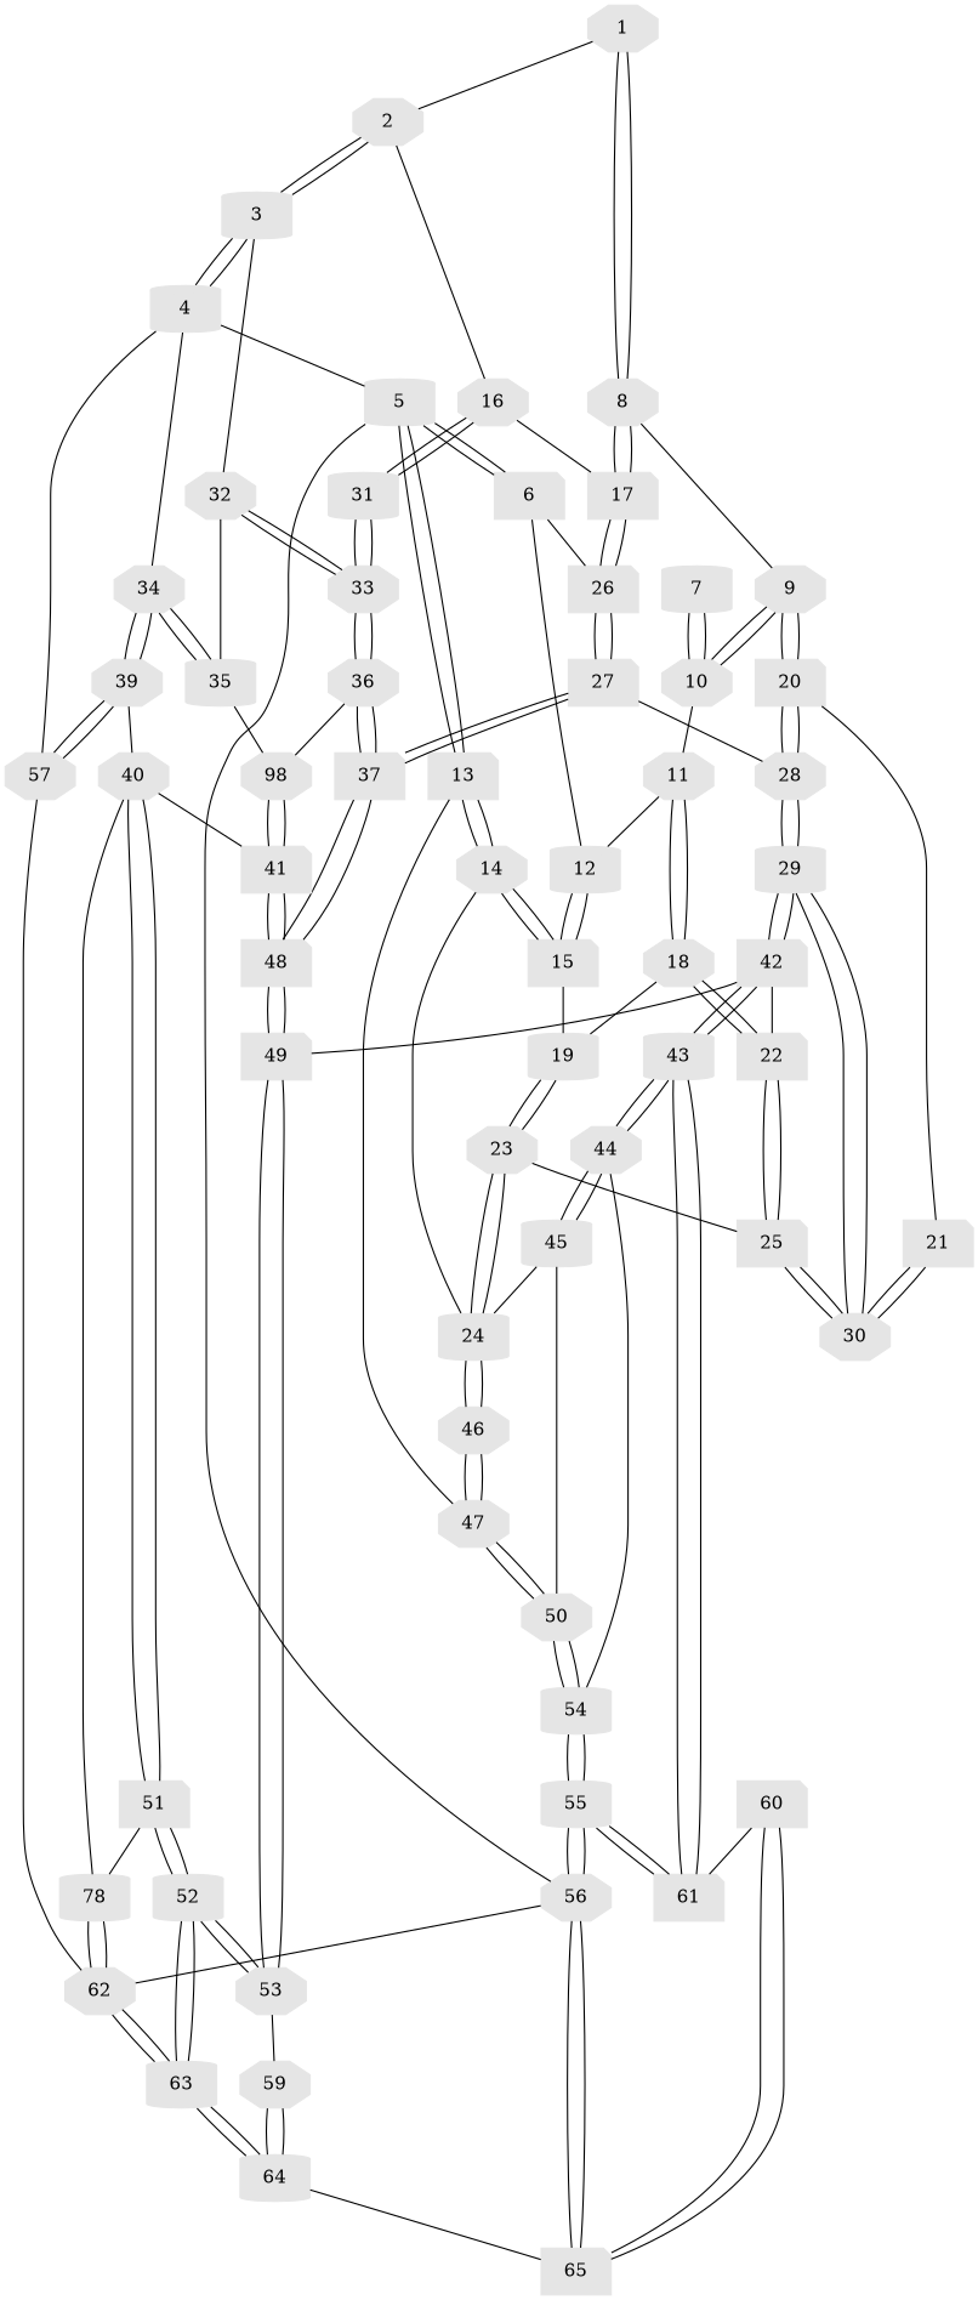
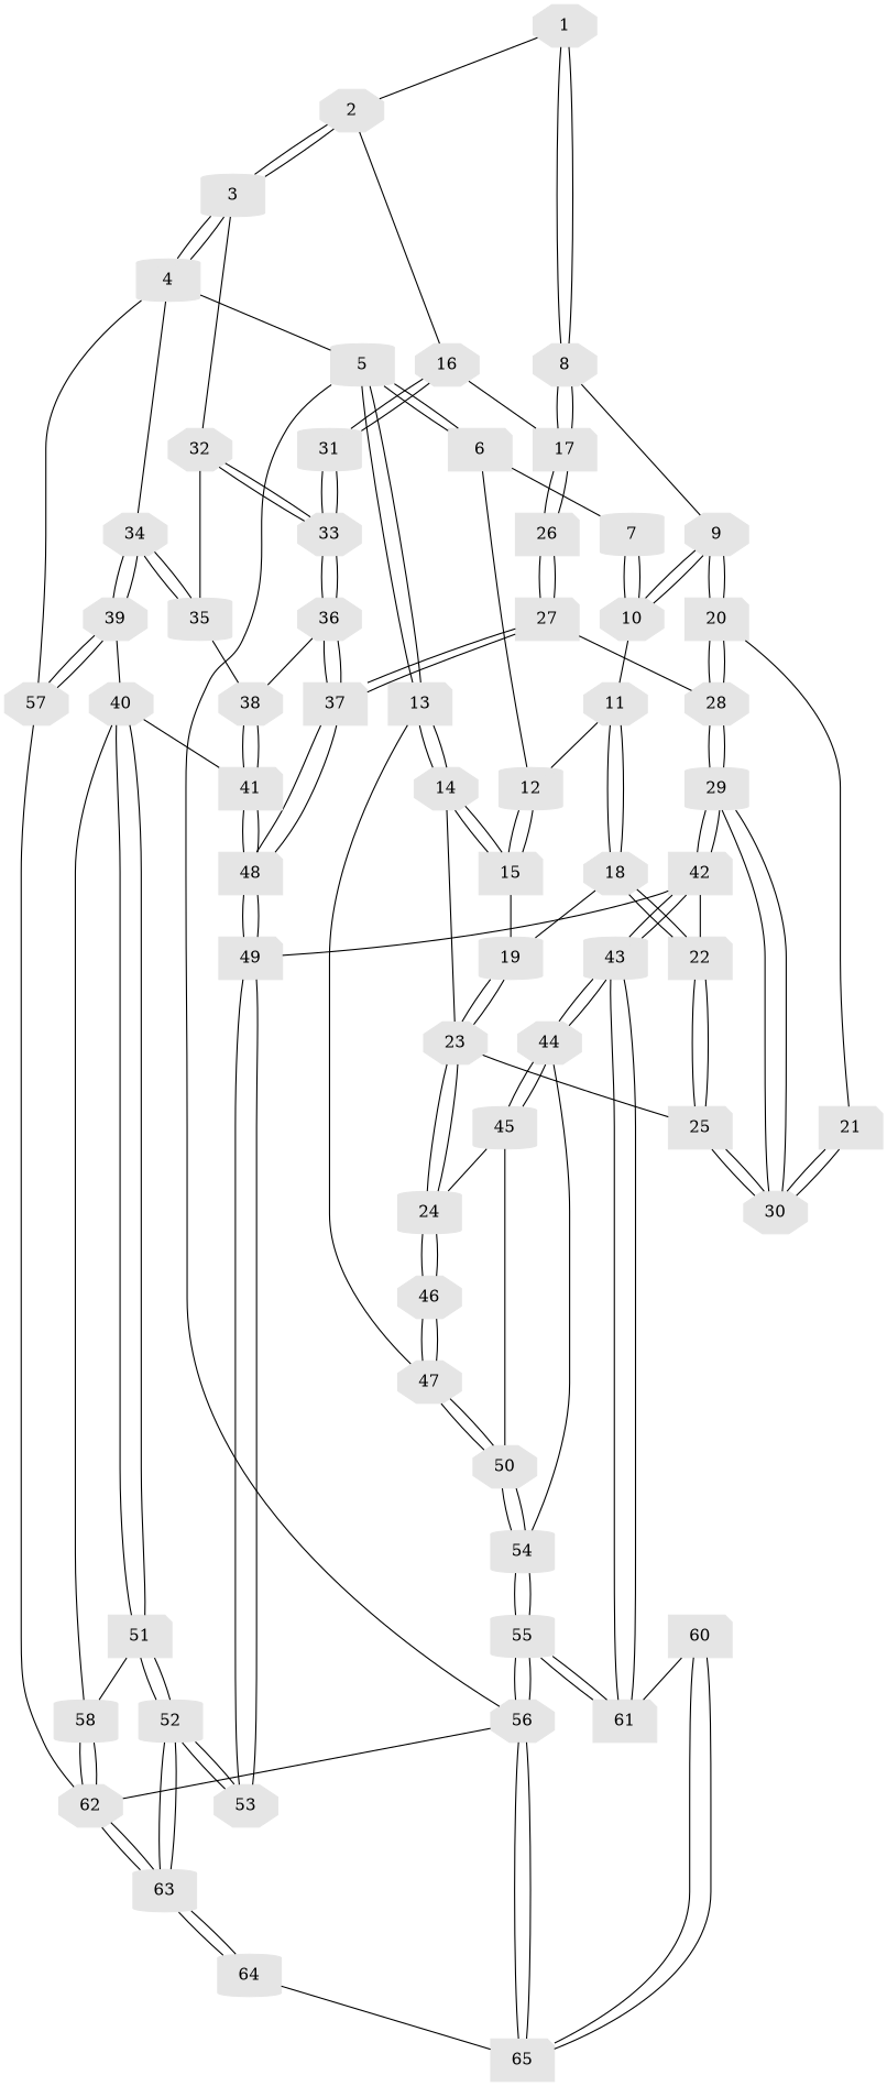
  graph {
    node [color=gray90 shape=octagon style=filled]
    1
    2
    8
    3 [shape=cylinder]
    16
    9
    17 [shape=note]
    4 [shape=cylinder]
    32
    31 [shape=cylinder]
    5 [shape=cylinder]
    34
    57
    33
    35 [shape=cylinder]
    6 [shape=note]
    13 [shape=note]
    56
    39
    62
    7 [shape=cylinder]
    12 [shape=cylinder]
    14
    47
    65 [shape=note]
    10
    15 [shape=note]
    11
    20 [shape=note]
    26 [shape=note]
    21 [shape=note]
    28
    18
    19 [shape=cylinder]
    22 [shape=note]
    24 [shape=cylinder]
    50
    46
    23
    27 [shape=note]
    25 [shape=note]
    30
    29 [shape=cylinder]
    37 [shape=note]
    48 [shape=note]
    42 [shape=note]
    43 [shape=cylinder]
    49 [shape=note]
    36
-   38 [label=98]
+   38
    40
    41 [shape=note]
    51 [shape=note]
-   58 [shape=cylinder label=78]
+   58 [shape=cylinder]
    52 [shape=cylinder]
    44
    61 [shape=note]
    53
    45 [shape=cylinder]
    54 [shape=cylinder]
    55 [shape=cylinder]
-   59
    63 [shape=cylinder]
    64 [shape=cylinder]
    60 [shape=note]
    1 -- 2
    1 -- 8
    1 -- 8
    2 -- 3
    2 -- 3
    2 -- 16
    8 -- 9
    8 -- 17
    8 -- 17
    3 -- 4
    3 -- 4
    3 -- 32
    16 -- 17
    16 -- 31
    16 -- 31
    9 -- 10
    9 -- 10
    9 -- 20
    9 -- 20
    17 -- 26
    17 -- 26
    4 -- 5
    4 -- 34
    4 -- 57
    32 -- 33
    32 -- 33
    32 -- 35
    31 -- 33
    31 -- 33
    5 -- 6
    5 -- 6
    5 -- 13
    5 -- 13
    5 -- 56
    34 -- 35
    34 -- 35
    34 -- 39
    34 -- 39
    57 -- 62
    33 -- 36
    33 -- 36
    35 -- 38
-   6 -- 26
+   6 -- 7
    6 -- 12
    13 -- 14
    13 -- 14
    13 -- 47
    56 -- 62
    56 -- 65
    56 -- 65
    39 -- 57
    39 -- 57
    39 -- 40
    62 -- 63
    62 -- 63
    7 -- 10
    7 -- 10
    12 -- 15
    12 -- 15
    14 -- 15
    14 -- 15
-   14 -- 24
+   14 -- 23
    47 -- 50
    47 -- 50
    10 -- 11
    15 -- 19
    11 -- 12
    11 -- 18
    11 -- 18
    20 -- 21
    20 -- 28
    20 -- 28
    26 -- 27
    26 -- 27
    21 -- 30
    21 -- 30
    28 -- 29
    28 -- 29
    18 -- 19
    18 -- 22
    18 -- 22
    19 -- 23
    19 -- 23
    22 -- 25
    22 -- 25
    24 -- 46
    24 -- 46
    50 -- 54
    50 -- 54
    46 -- 47
    46 -- 47
    23 -- 24
    23 -- 24
    23 -- 25
    27 -- 28
    27 -- 37
    27 -- 37
    25 -- 30
    25 -- 30
    29 -- 30
    29 -- 30
    29 -- 42
    29 -- 42
    37 -- 48
    37 -- 48
    48 -- 49
    48 -- 49
    42 -- 22
    42 -- 43
    42 -- 43
    42 -- 49
    43 -- 44
    43 -- 44
    43 -- 61
    43 -- 61
    49 -- 53
    49 -- 53
    36 -- 37
    36 -- 37
    36 -- 38
    38 -- 41
    38 -- 41
    40 -- 41
    40 -- 51
    40 -- 51
    40 -- 58
    41 -- 48
    41 -- 48
    51 -- 58
    51 -- 52
    51 -- 52
    58 -- 62
    58 -- 62
    52 -- 53
    52 -- 53
    52 -- 63
    52 -- 63
    44 -- 45
    44 -- 45
    44 -- 54
-   53 -- 59
    45 -- 24
    45 -- 50
    54 -- 55
    54 -- 55
    55 -- 56
    55 -- 56
    55 -- 61
    55 -- 61
-   59 -- 64
-   59 -- 64
    63 -- 64
    63 -- 64
    64 -- 65
    60 -- 65
    60 -- 65
    60 -- 61
  }
